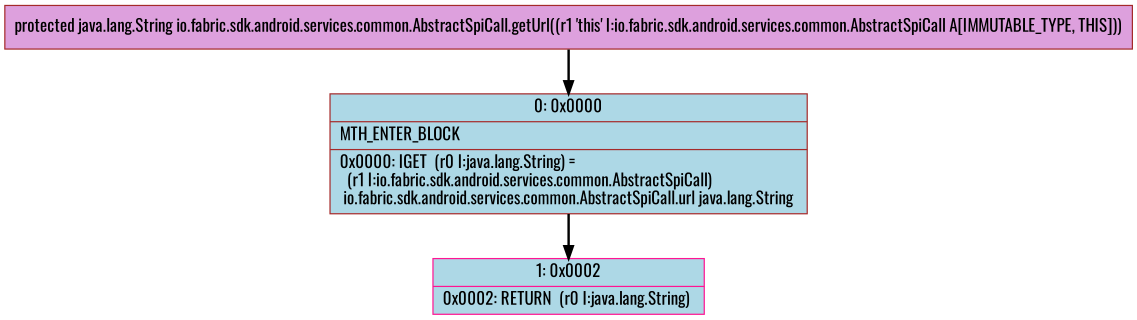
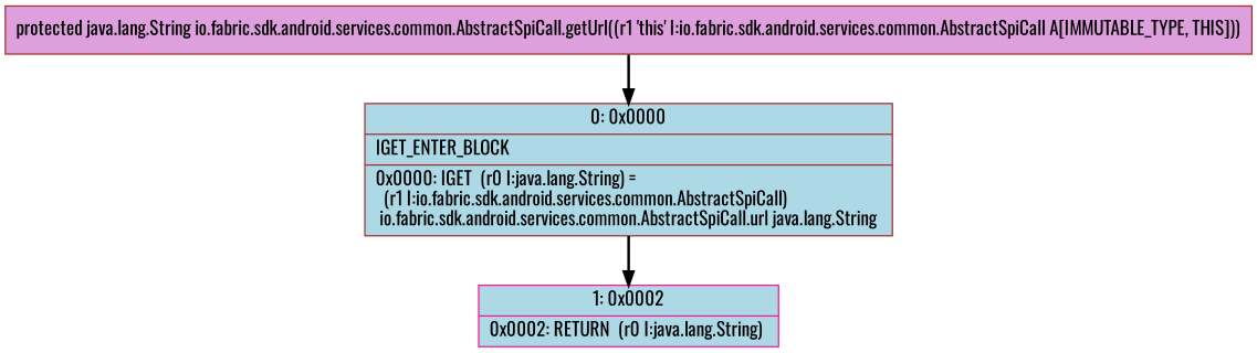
  digraph {
    fontname=Oswald
    node [shape=record style=filled fillcolor=lightblue color=brown fontname=Oswald]
    edge [style=bold fontname=Oswald]
-   n1 [label="{0\:\ 0x0000|MTH_ENTER_BLOCK\l|0x0000: IGET  (r0 I:java.lang.String) = \l  (r1 I:io.fabric.sdk.android.services.common.AbstractSpiCall)\l io.fabric.sdk.android.services.common.AbstractSpiCall.url java.lang.String \l}"]
+   n1 [label="{0\:\ 0x0000|IGET_ENTER_BLOCK\l|0x0000: IGET  (r0 I:java.lang.String) = \l  (r1 I:io.fabric.sdk.android.services.common.AbstractSpiCall)\l io.fabric.sdk.android.services.common.AbstractSpiCall.url java.lang.String \l}"]
    n2 [label="{1\:\ 0x0002|0x0002: RETURN  (r0 I:java.lang.String) \l}" color=deeppink]
    n3 [label="{protected java.lang.String io.fabric.sdk.android.services.common.AbstractSpiCall.getUrl((r1 'this' I:io.fabric.sdk.android.services.common.AbstractSpiCall A[IMMUTABLE_TYPE, THIS])) }" fillcolor=plum]
    n1 -> n2
    n3 -> n1
  }
